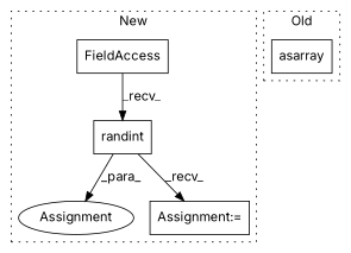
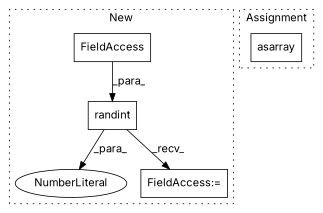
  digraph {
    fontname=Inter
    node [a=32 fontname=Inter l="8,1" shape=box]
    edge [fontname=Inter]
    n1 [label=randint s="14930,14961"]
    n2 [a=22 l=12 label=FieldAccess s=14917]
-   n3 [a=34 l=1 label=Assignment s=14938 shape=ellipse]
-   n4 [a=7 l=1 label="Assignment:=" s=14916]
+   n3 [a=34 l=1 label=NumberLiteral s=14938 shape=ellipse]
+   n4 [a=7 l=1 label="FieldAccess:=" s=14916]
    n5 [label=asarray s="14864,15082"]
    subgraph cluster_1 {
      label=New
      style=dotted
      n1
      n2
      n3
      n4
    }
    subgraph cluster_2 {
-     label=Old
+     label=Assignment
      style=dotted
      n5
    }
    n1 -> n3 [label=_para_]
    n1 -> n4 [label=_recv_]
-   n2 -> n1 [label=_recv_]
+   n2 -> n1 [label=_para_]
  }
